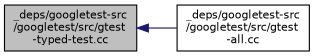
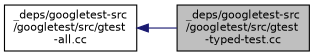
  digraph {
    rankdir=LR
    node [color=black fontname=Helvetica fontsize=10 shape=record style=filled]
    n1 [fillcolor=grey75 fontcolor=black height=0.2 label="_deps/googletest-src\l/googletest/src/gtest\l-typed-test.cc" width=0.4]
    n2 [fillcolor=white height=0.2 label="_deps/googletest-src\l/googletest/src/gtest\l-all.cc" width=0.4]
-   n1 -> n2 [color=midnightblue dir=back fontname=Helvetica fontsize=10 labelfontname=Helvetica labelfontsize=10 style=solid]
+   n2 -> n1 [color=midnightblue dir=back fontname=Helvetica fontsize=10 labelfontname=Helvetica labelfontsize=10 style=solid]
  }
